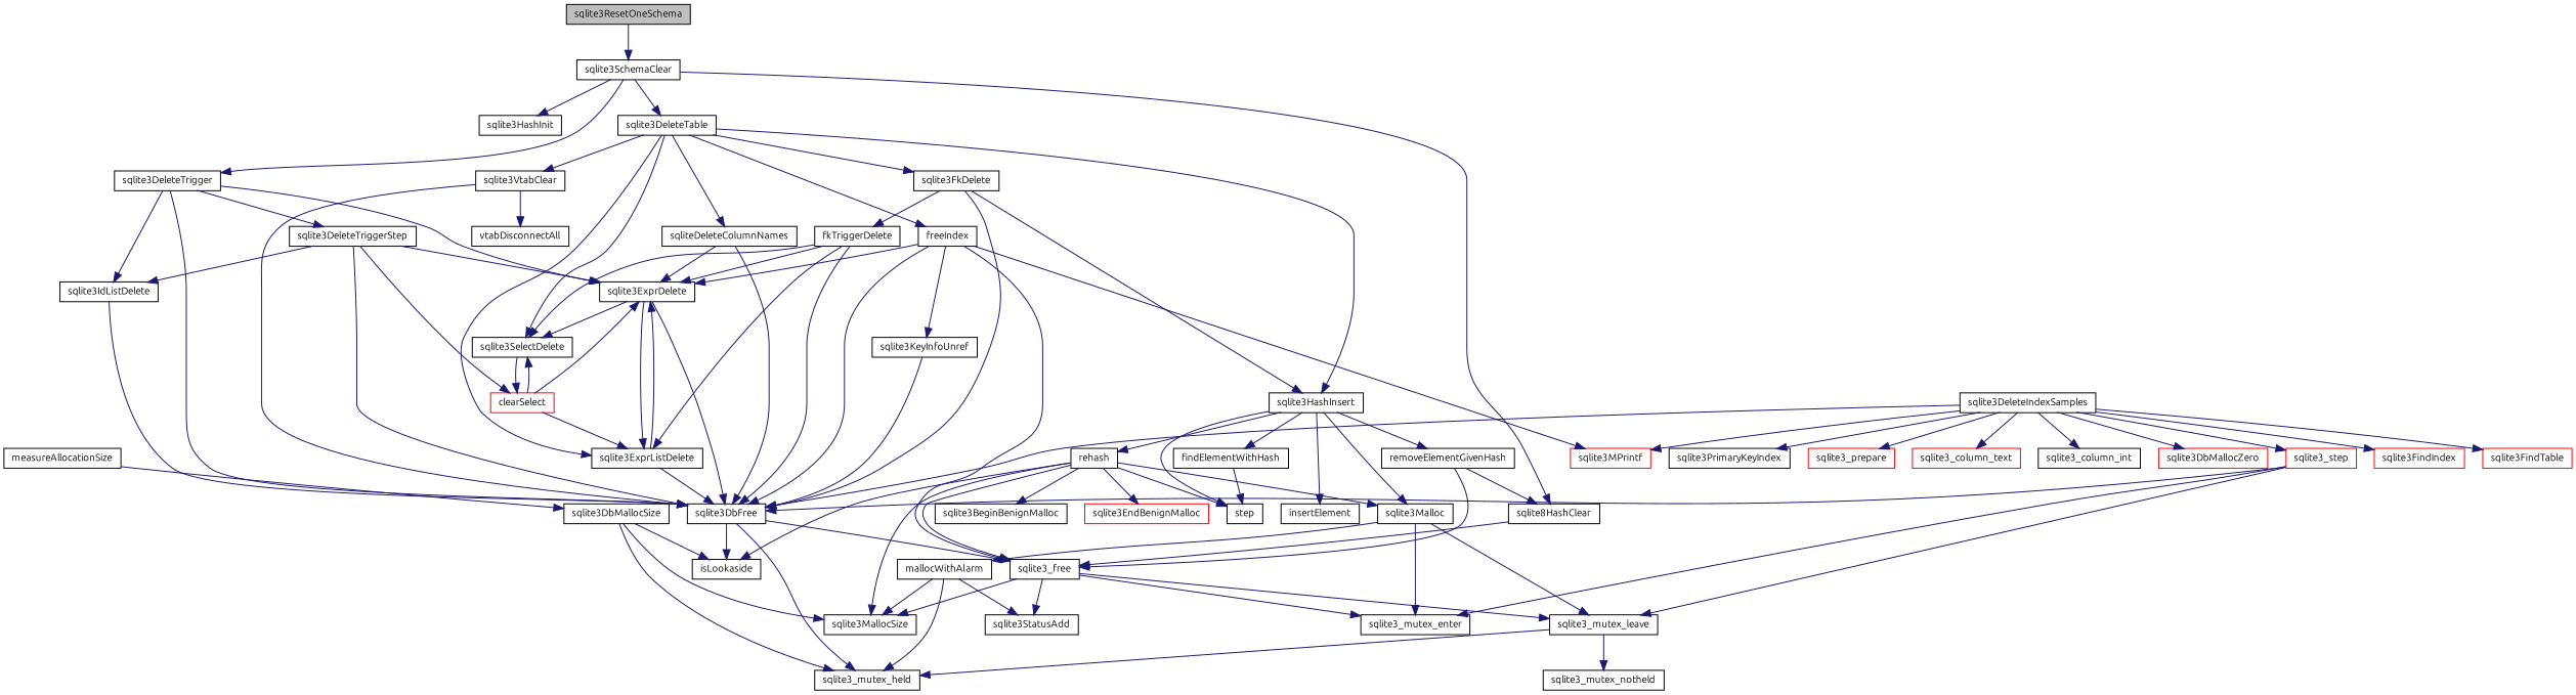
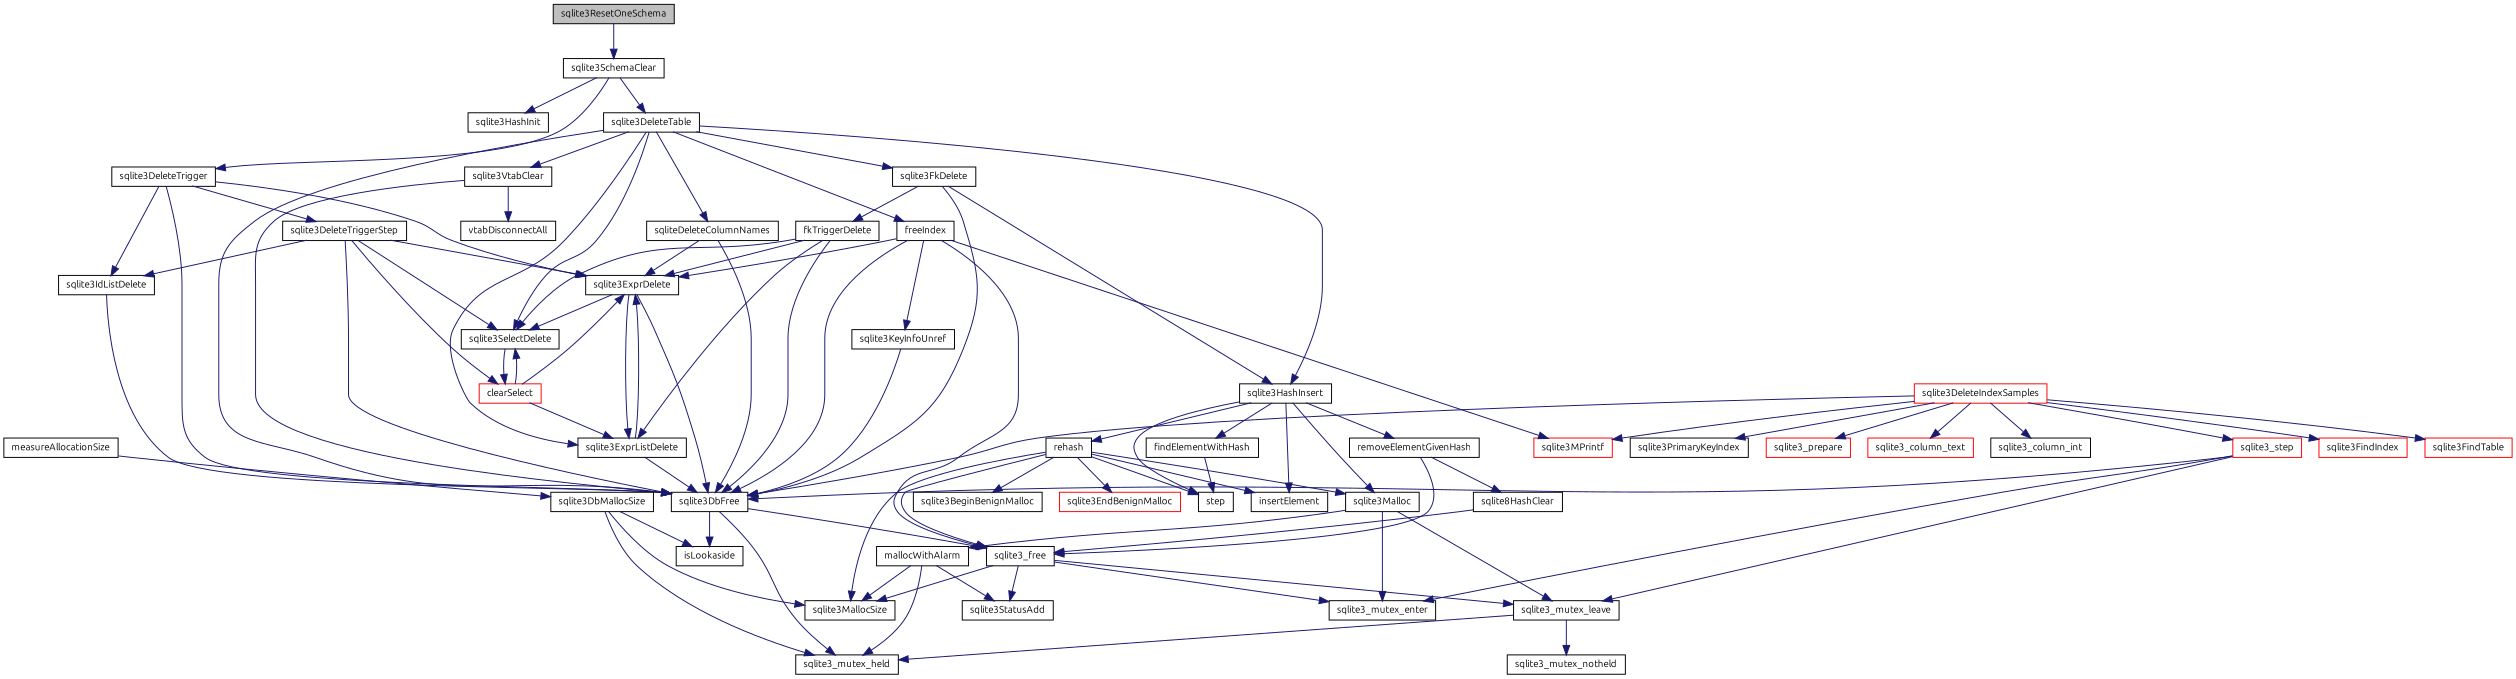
  digraph {
    fontname=Ubuntu
    rankdir=TB
    node [color=black fillcolor=white fontname=Ubuntu fontsize=10 shape=record style=filled]
    edge [color=midnightblue fontname=Ubuntu fontsize=10 labelfontname=FreeSans labelfontsize=10 style=solid]
    n1 [fillcolor=grey75 fontcolor=black height=0.2 label=sqlite3ResetOneSchema width=0.4]
    n2 [height=0.2 label=sqlite3SchemaClear width=0.4]
    n3 [height=0.2 label=sqlite3HashInit width=0.4]
    n4 [height=0.2 label=sqlite8HashClear width=0.4]
    n5 [height=0.2 label=sqlite3DeleteTrigger width=0.4]
    n6 [height=0.2 label=sqlite3DeleteTable width=0.4]
    n7 [height=0.2 label=sqlite3_free width=0.4]
    n8 [height=0.2 label=sqlite3DeleteTriggerStep width=0.4]
    n9 [height=0.2 label=sqlite3ExprDelete width=0.4]
    n10 [height=0.2 label=sqlite3DbFree width=0.4]
    n11 [height=0.2 label=sqlite3IdListDelete width=0.4]
    n12 [height=0.2 label=sqlite3SelectDelete width=0.4]
    n13 [height=0.2 label=sqlite3ExprListDelete width=0.4]
    n14 [height=0.2 label=sqlite3HashInsert width=0.4]
    n15 [height=0.2 label=freeIndex width=0.4]
    n16 [height=0.2 label=sqlite3FkDelete width=0.4]
    n17 [height=0.2 label=sqliteDeleteColumnNames width=0.4]
    n18 [height=0.2 label=sqlite3VtabClear width=0.4]
    n19 [height=0.2 label=sqlite3_mutex_enter width=0.4]
    n20 [height=0.2 label=sqlite3StatusAdd width=0.4]
    n21 [height=0.2 label=sqlite3MallocSize width=0.4]
    n22 [height=0.2 label=sqlite3_mutex_leave width=0.4]
    n23 [height=0.2 label=sqlite3_mutex_held width=0.4]
    n24 [height=0.2 label=sqlite3_mutex_notheld width=0.4]
    n25 [color=red height=0.2 label=clearSelect width=0.4]
    n26 [height=0.2 label=isLookaside width=0.4]
    n27 [height=0.2 label=measureAllocationSize width=0.4]
    n28 [height=0.2 label=sqlite3DbMallocSize width=0.4]
    n29 [height=0.2 label=findElementWithHash width=0.4]
    n30 [height=0.2 label=step width=0.4]
    n31 [height=0.2 label=removeElementGivenHash width=0.4]
    n32 [height=0.2 label=sqlite3Malloc width=0.4]
    n33 [height=0.2 label=rehash width=0.4]
    n34 [height=0.2 label=insertElement width=0.4]
    n35 [height=0.2 label=sqlite3KeyInfoUnref width=0.4]
    n36 [color=red height=0.2 label=sqlite3MPrintf width=0.4]
    n37 [height=0.2 label=fkTriggerDelete width=0.4]
    n38 [height=0.2 label=vtabDisconnectAll width=0.4]
    n39 [height=0.2 label=mallocWithAlarm width=0.4]
    n40 [height=0.2 label=sqlite3BeginBenignMalloc width=0.4]
    n41 [color=red height=0.2 label=sqlite3EndBenignMalloc width=0.4]
-   n42 [height=0.2 label=sqlite3DeleteIndexSamples width=0.4]
+   n42 [color=red height=0.2 label=sqlite3DeleteIndexSamples width=0.4]
    n43 [color=red height=0.2 label=sqlite3FindIndex width=0.4]
    n44 [color=red height=0.2 label=sqlite3FindTable width=0.4]
    n45 [height=0.2 label=sqlite3PrimaryKeyIndex width=0.4]
    n46 [color=red height=0.2 label=sqlite3_prepare width=0.4]
    n47 [color=red height=0.2 label=sqlite3_step width=0.4]
    n48 [color=red height=0.2 label=sqlite3_column_text width=0.4]
    n49 [height=0.2 label=sqlite3_column_int width=0.4]
-   n50 [color=red height=0.2 label=sqlite3DbMallocZero width=0.4]
    n1 -> n2
    n2 -> n3
-   n2 -> n4
    n2 -> n5
    n2 -> n6
    n4 -> n7
    n5 -> n8
    n5 -> n9
    n5 -> n10
    n5 -> n11
+   n6 -> n10
    n6 -> n12
    n6 -> n13
    n6 -> n14
    n6 -> n15
    n6 -> n16
    n6 -> n17
    n6 -> n18
    n7 -> n19
    n7 -> n20
    n7 -> n21
    n7 -> n22
    n8 -> n9
    n8 -> n10
    n8 -> n11
+   n8 -> n12
    n8 -> n25
    n9 -> n10
    n9 -> n12
    n9 -> n13
    n10 -> n7
    n10 -> n23
    n10 -> n26
    n11 -> n10
    n12 -> n25
    n13 -> n9
    n13 -> n10
    n14 -> n29
    n14 -> n30
    n14 -> n31
    n14 -> n32
    n14 -> n33
    n14 -> n34
    n15 -> n7
    n15 -> n9
    n15 -> n10
    n15 -> n35
    n15 -> n36
    n16 -> n10
    n16 -> n14
    n16 -> n37
    n17 -> n9
    n17 -> n10
    n18 -> n10
    n18 -> n38
    n22 -> n23
    n22 -> n24
    n25 -> n9
    n25 -> n12
    n25 -> n13
    n27 -> n28
    n28 -> n21
    n28 -> n23
    n28 -> n26
    n29 -> n30
    n31 -> n4
    n31 -> n7
    n32 -> n19
    n32 -> n22
    n32 -> n39
    n33 -> n7
    n33 -> n21
    n33 -> n30
    n33 -> n32
-   n33 -> n26
+   n33 -> n34
    n33 -> n40
    n33 -> n41
    n35 -> n10
    n37 -> n9
    n37 -> n10
    n37 -> n12
    n37 -> n13
    n39 -> n20
    n39 -> n21
    n39 -> n23
    n42 -> n10
    n42 -> n36
    n42 -> n43
    n42 -> n44
    n42 -> n45
    n42 -> n46
    n42 -> n47
    n42 -> n48
    n42 -> n49
-   n42 -> n50
    n47 -> n10
    n47 -> n19
    n47 -> n22
  }
